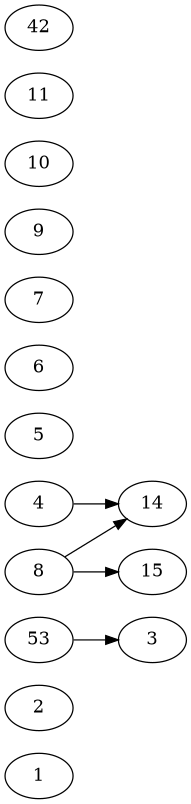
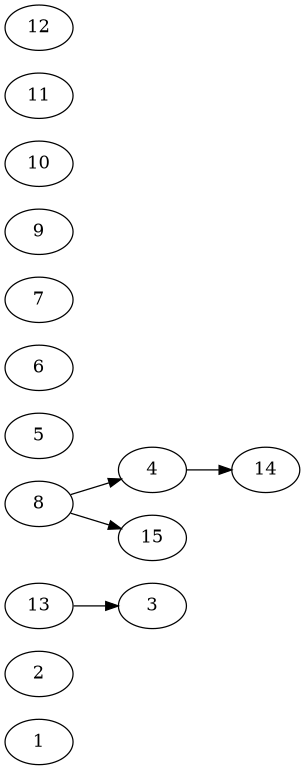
  digraph {
    rankdir=LR
    node [alpha=0.11]
    1 [expect_size=18704384]
    2 [alpha=0.12 expect_size=40449024]
    3 [alpha=0.14 expect_size=5470208]
    4 [alpha=0.02 expect_size=31472640]
    14 [alpha=0.07 expect_size=14778368]
    5 [alpha=0.12 expect_size=34520064]
    6 [alpha=0.07 expect_size=26333184]
    7 [alpha=0.19 expect_size=38644736]
    8 [alpha=0.14 expect_size=15125504]
    15 [alpha=0.15 expect_size=19337216]
    9 [expect_size=12937216]
    10 [alpha=0.06 expect_size=40588288]
    11 [alpha=0.01 expect_size=21843968]
-   12 [alpha=0.06 expect_size=48603136 label=42]
-   13 [alpha=0.02 expect_size=29064192 label=53]
+   12 [alpha=0.06 expect_size=48603136]
+   13 [alpha=0.02 expect_size=29064192]
    4 -> 14
-   8 -> 14
+   8 -> 4
    8 -> 15
    13 -> 3
  }
